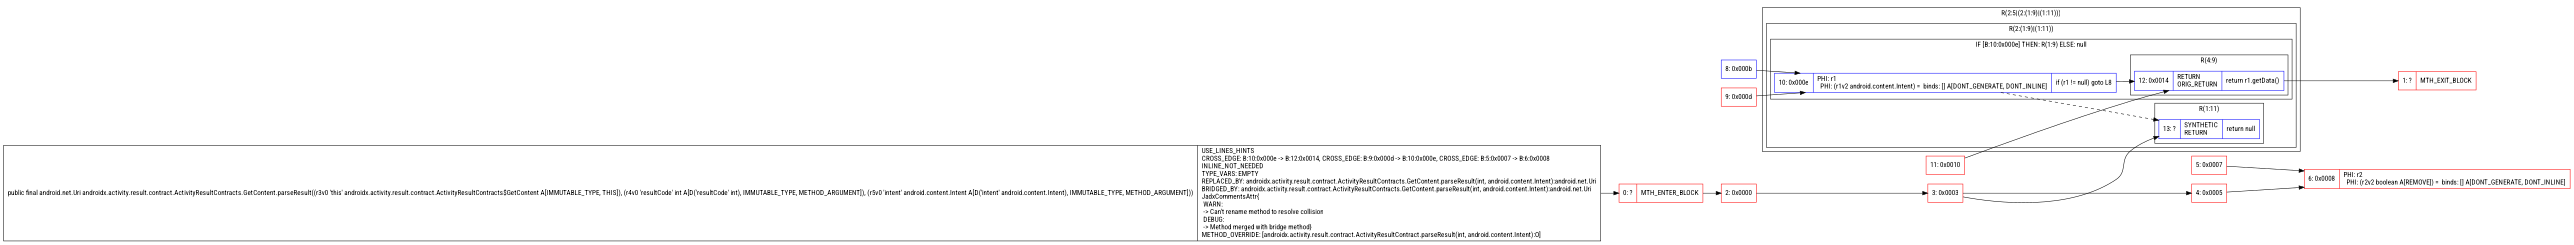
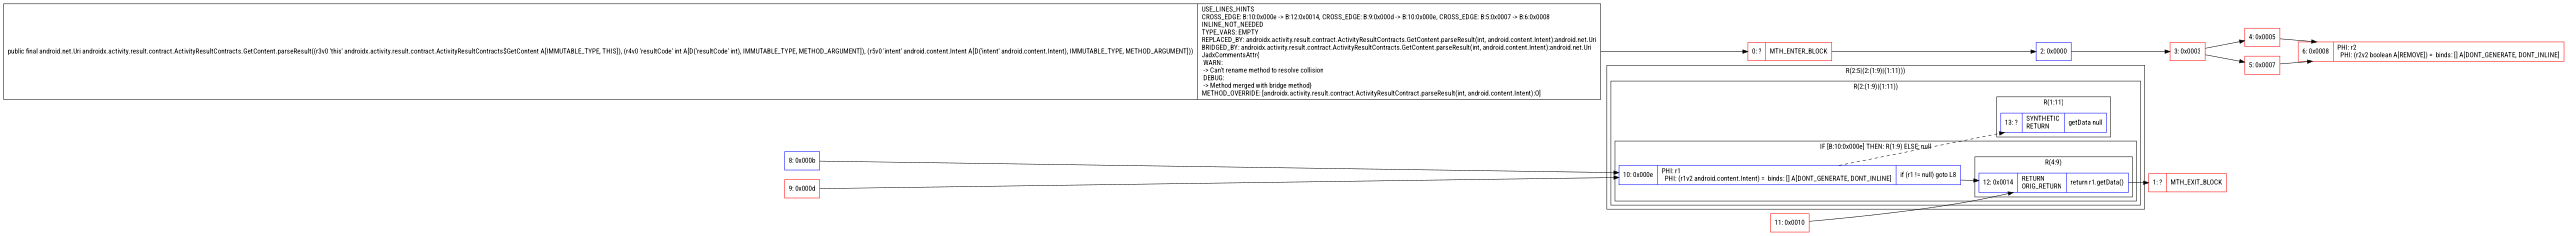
  digraph {
    fontname="Roboto Condensed"
    rankdir=LR
    node [color=red fontname="Roboto Condensed" shape=record]
    edge [fontname="Roboto Condensed"]
    n1 [color=blue label="{12\:\ 0x0014|RETURN\lORIG_RETURN\l|return r1.getData()\l}"]
    n2 [color=blue label="{10\:\ 0x000e|PHI: r1 \l  PHI: (r1v2 android.content.Intent) =  binds: [] A[DONT_GENERATE, DONT_INLINE]\l|if (r1 != null) goto L8\l}"]
-   n3 [color=blue label="{13\:\ ?|SYNTHETIC\lRETURN\l|return null\l}"]
+   n3 [color=blue label="{13\:\ ?|SYNTHETIC\lRETURN\l|getData null\l}"]
    n4 [label="{1\:\ ?|MTH_EXIT_BLOCK\l}"]
    n5 [color=blue label="{8\:\ 0x000b}"]
    n6 [label="{9\:\ 0x000d}"]
    n7 [label="{11\:\ 0x0010}"]
    n8 [label="{0\:\ ?|MTH_ENTER_BLOCK\l}"]
-   n9 [label="{2\:\ 0x0000}"]
+   n9 [color=blue label="{2\:\ 0x0000}"]
    n10 [label="{3\:\ 0x0003}"]
    n11 [label="{4\:\ 0x0005}"]
    n12 [label="{5\:\ 0x0007}"]
    n13 [label="{6\:\ 0x0008|PHI: r2 \l  PHI: (r2v2 boolean A[REMOVE]) =  binds: [] A[DONT_GENERATE, DONT_INLINE]\l}"]
    n14 [label="{public final android.net.Uri androidx.activity.result.contract.ActivityResultContracts.GetContent.parseResult((r3v0 'this' androidx.activity.result.contract.ActivityResultContracts$GetContent A[IMMUTABLE_TYPE, THIS]), (r4v0 'resultCode' int A[D('resultCode' int), IMMUTABLE_TYPE, METHOD_ARGUMENT]), (r5v0 'intent' android.content.Intent A[D('intent' android.content.Intent), IMMUTABLE_TYPE, METHOD_ARGUMENT]))  | USE_LINES_HINTS\lCROSS_EDGE: B:10:0x000e \-\> B:12:0x0014, CROSS_EDGE: B:9:0x000d \-\> B:10:0x000e, CROSS_EDGE: B:5:0x0007 \-\> B:6:0x0008\lINLINE_NOT_NEEDED\lTYPE_VARS: EMPTY\lREPLACED_BY: androidx.activity.result.contract.ActivityResultContracts.GetContent.parseResult(int, android.content.Intent):android.net.Uri\lBRIDGED_BY: androidx.activity.result.contract.ActivityResultContracts.GetContent.parseResult(int, android.content.Intent):android.net.Uri\lJadxCommentsAttr\{\l WARN: \l \-\> Can't rename method to resolve collision\l DEBUG: \l \-\> Method merged with bridge method\}\lMETHOD_OVERRIDE: [androidx.activity.result.contract.ActivityResultContract.parseResult(int, android.content.Intent):O]\l}" color=""]
    subgraph cluster_1 {
      label="R(2:5|(2:(1:9)|(1:11)))"
      subgraph cluster_2 {
        label="R(2:(1:9)|(1:11))"
        subgraph cluster_3 {
          label="IF [B:10:0x000e] THEN: R(1:9) ELSE: null"
          n2
          subgraph cluster_4 {
            label="R(4:9)"
            n1
          }
        }
        subgraph cluster_5 {
          label="R(1:11)"
          n3
        }
      }
    }
    n1 -> n4
    n2 -> n1
    n2 -> n3 [style=dashed]
    n5 -> n2
    n6 -> n2
    n7 -> n1
    n8 -> n9
    n9 -> n10
    n10 -> n11
-   n10 -> n3
+   n10 -> n12
    n11 -> n13
    n12 -> n13
    n14 -> n8
  }
